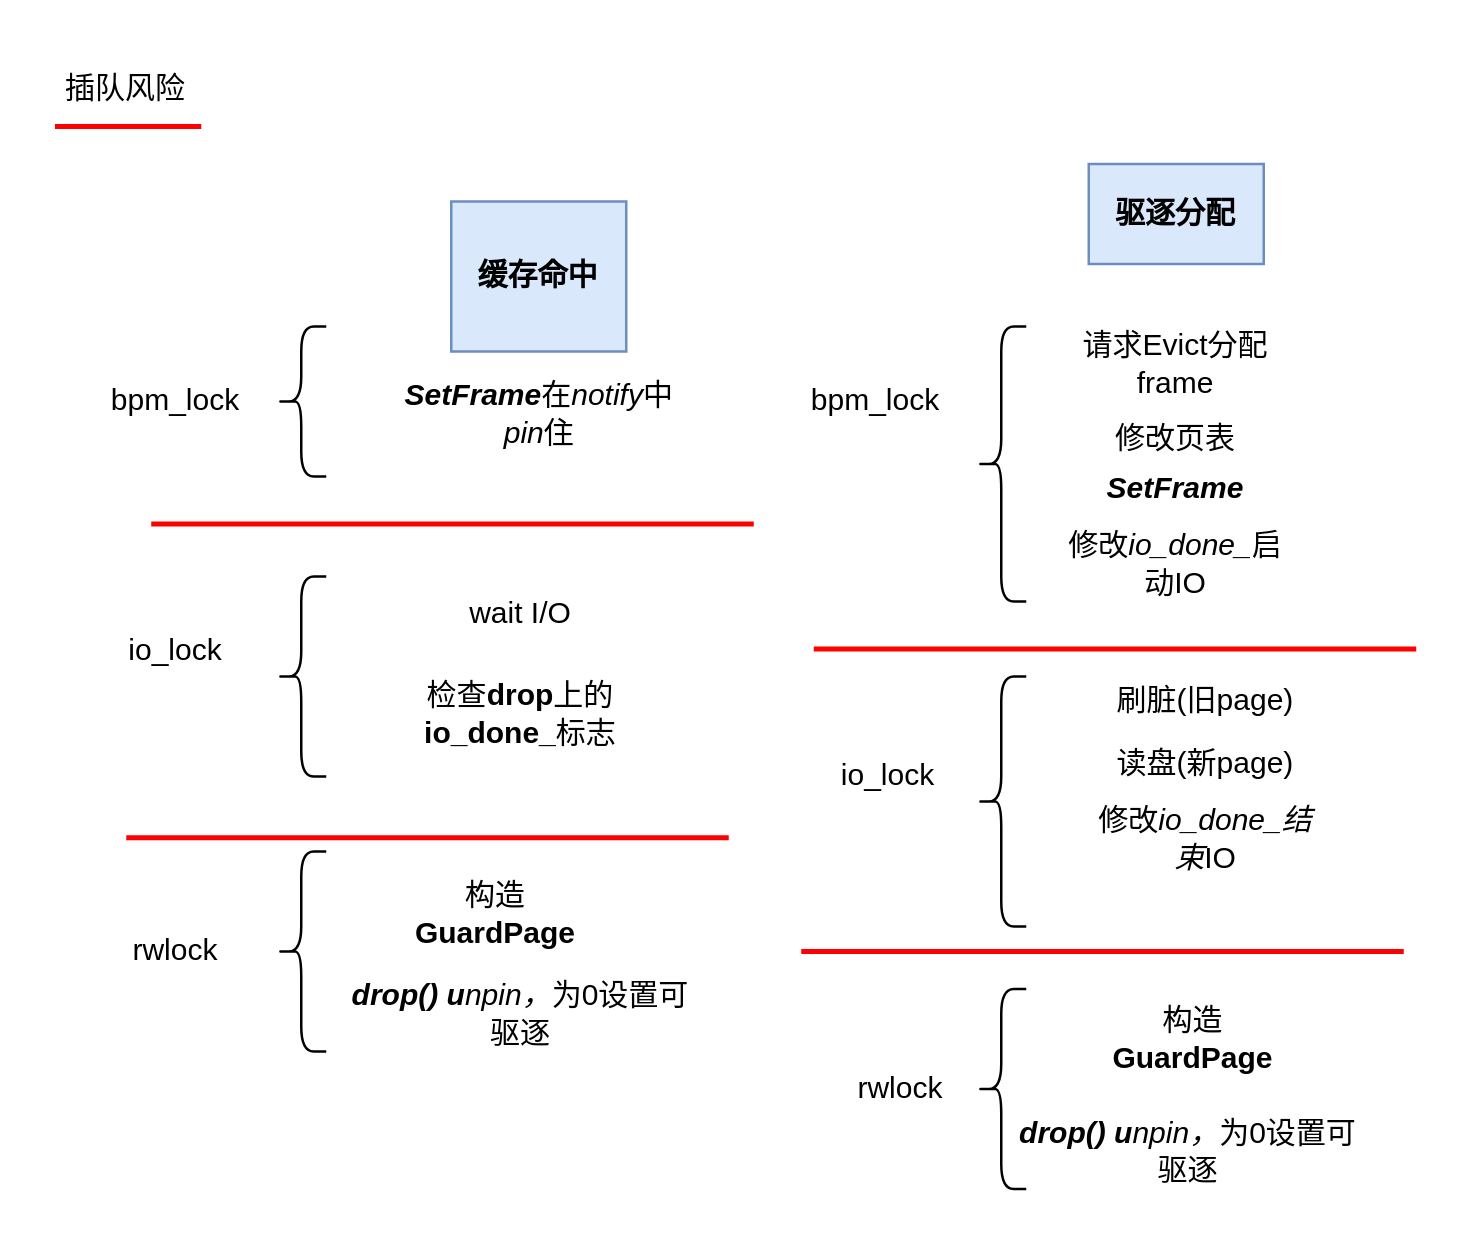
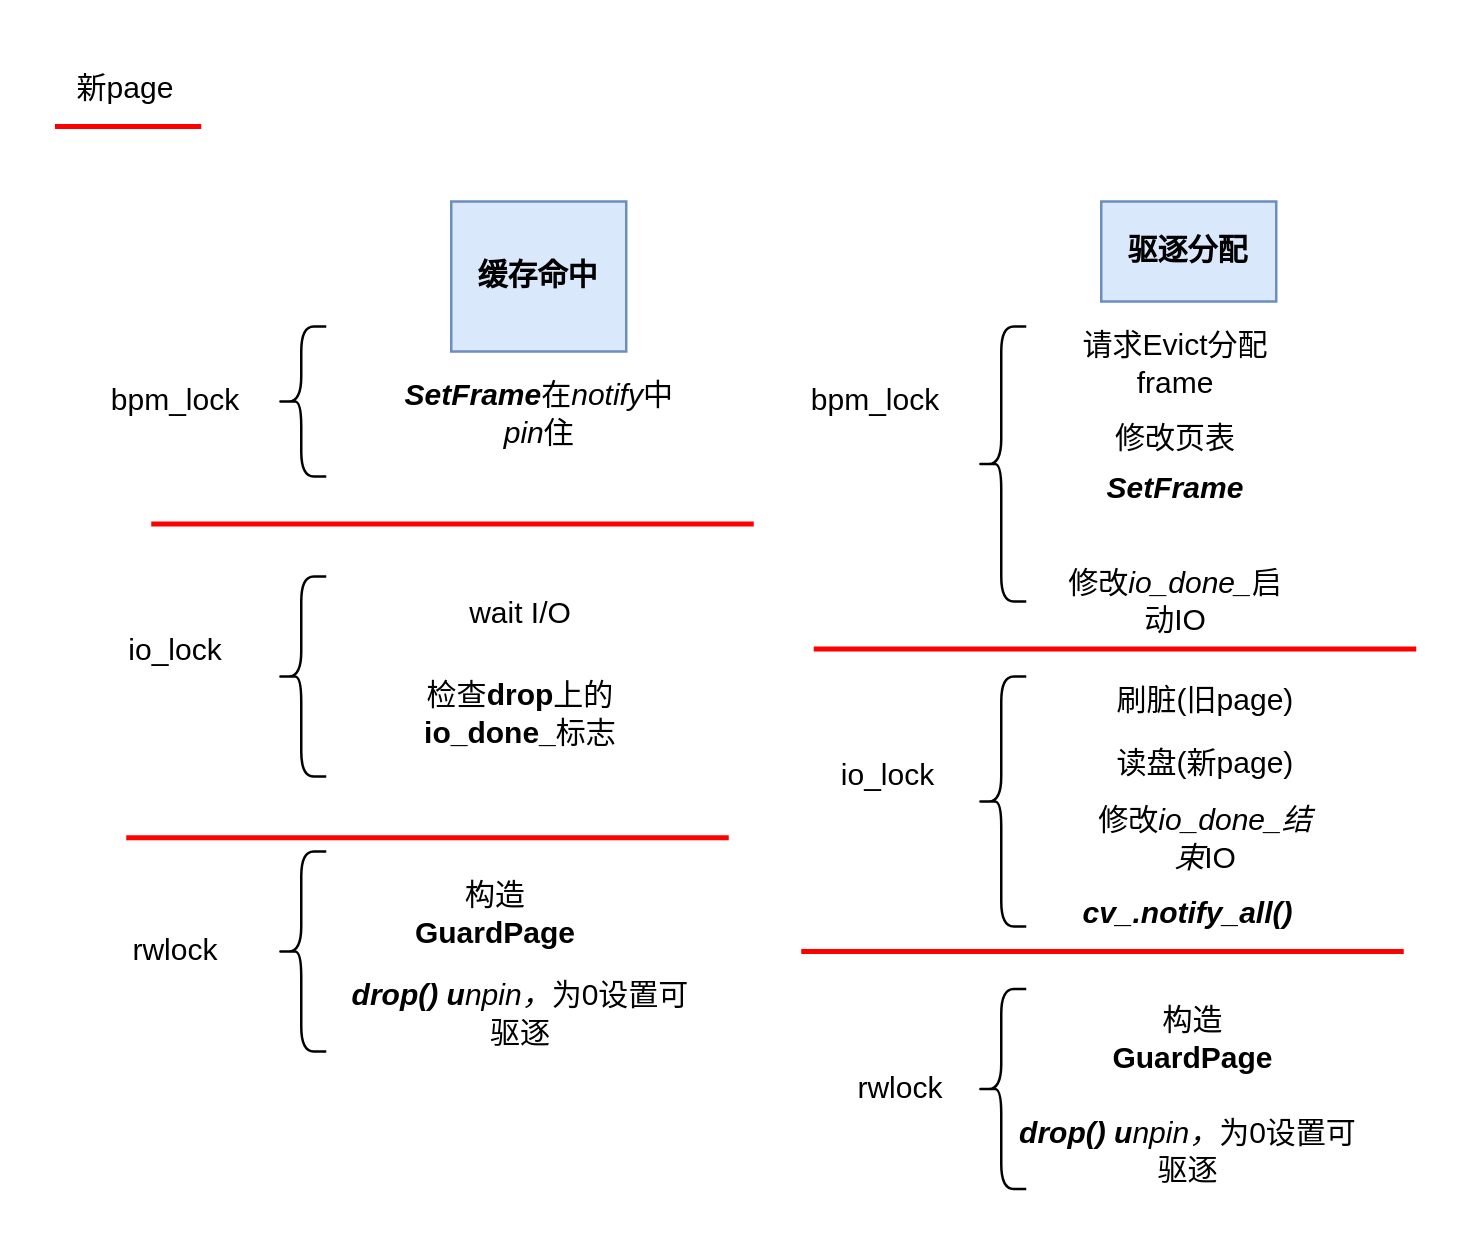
  <mxCell id="0" />
  <mxCell id="1" parent="0" />
  <mxCell id="2" value="&lt;b&gt;缓存命中&lt;/b&gt;" style="text;html=1;align=center;verticalAlign=middle;whiteSpace=wrap;rounded=0;fillColor=#dae8fc;strokeColor=#6c8ebf;" vertex="1" parent="1"><mxGeometry x="180" y="80" width="70" height="60" as="geometry" /></mxCell>
- <mxCell id="3" value="&lt;b&gt;驱逐分配&lt;/b&gt;" style="text;html=1;align=center;verticalAlign=middle;whiteSpace=wrap;rounded=0;fillColor=#dae8fc;strokeColor=#6c8ebf;" vertex="1" parent="1"><mxGeometry x="435" y="65" width="70" height="40" as="geometry" /></mxCell>
+ <mxCell id="3" value="&lt;b&gt;驱逐分配&lt;/b&gt;" style="text;html=1;align=center;verticalAlign=middle;whiteSpace=wrap;rounded=0;fillColor=#dae8fc;strokeColor=#6c8ebf;" vertex="1" parent="1"><mxGeometry x="440" y="80" width="70" height="40" as="geometry" /></mxCell>
  <mxCell id="4" value="" style="shape=curlyBracket;whiteSpace=wrap;html=1;rounded=1;labelPosition=left;verticalLabelPosition=middle;align=right;verticalAlign=middle;" vertex="1" parent="1"><mxGeometry x="110" y="130" width="20" height="60" as="geometry" /></mxCell>
  <mxCell id="5" value="&lt;i&gt;&lt;b&gt;SetFrame&lt;/b&gt;&lt;/i&gt;在&lt;i&gt;notify&lt;/i&gt;中&lt;i&gt;pin&lt;/i&gt;住" style="text;html=1;align=center;verticalAlign=middle;whiteSpace=wrap;rounded=0;" vertex="1" parent="1"><mxGeometry x="152.5" y="150" width="125" height="30" as="geometry" /></mxCell>
  <mxCell id="6" value="bpm_lock" style="text;html=1;align=center;verticalAlign=middle;whiteSpace=wrap;rounded=0;" vertex="1" parent="1"><mxGeometry x="40" y="145" width="60" height="30" as="geometry" /></mxCell>
  <mxCell id="7" value="" style="shape=curlyBracket;whiteSpace=wrap;html=1;rounded=1;labelPosition=left;verticalLabelPosition=middle;align=right;verticalAlign=middle;" vertex="1" parent="1"><mxGeometry x="110" y="230" width="20" height="80" as="geometry" /></mxCell>
  <mxCell id="8" value="io_lock" style="text;html=1;align=center;verticalAlign=middle;whiteSpace=wrap;rounded=0;" vertex="1" parent="1"><mxGeometry x="40" y="245" width="60" height="30" as="geometry" /></mxCell>
  <mxCell id="9" value="wait I/O" style="text;html=1;align=center;verticalAlign=middle;whiteSpace=wrap;rounded=0;" vertex="1" parent="1"><mxGeometry x="177.5" y="230" width="60" height="30" as="geometry" /></mxCell>
  <mxCell id="10" value="检查&lt;b&gt;drop&lt;/b&gt;上的&lt;b&gt;io_done_&lt;/b&gt;标志" style="text;html=1;align=center;verticalAlign=middle;whiteSpace=wrap;rounded=0;" vertex="1" parent="1"><mxGeometry x="152.5" y="260" width="110" height="50" as="geometry" /></mxCell>
  <mxCell id="11" value="" style="shape=curlyBracket;whiteSpace=wrap;html=1;rounded=1;labelPosition=left;verticalLabelPosition=middle;align=right;verticalAlign=middle;" vertex="1" parent="1"><mxGeometry x="110" y="340" width="20" height="80" as="geometry" /></mxCell>
  <mxCell id="12" value="rwlock" style="text;html=1;align=center;verticalAlign=middle;whiteSpace=wrap;rounded=0;" vertex="1" parent="1"><mxGeometry x="40" y="365" width="60" height="30" as="geometry" /></mxCell>
  <mxCell id="13" value="构造&lt;b&gt;GuardPage&lt;/b&gt;" style="text;html=1;align=center;verticalAlign=middle;whiteSpace=wrap;rounded=0;" vertex="1" parent="1"><mxGeometry x="157.5" y="350" width="80" height="30" as="geometry" /></mxCell>
  <mxCell id="14" value="&lt;i style=&quot;&quot;&gt;&lt;b&gt;drop() u&lt;/b&gt;npin，&lt;/i&gt;为0设置可驱逐" style="text;html=1;align=center;verticalAlign=middle;whiteSpace=wrap;rounded=0;" vertex="1" parent="1"><mxGeometry x="137.5" y="390" width="140" height="30" as="geometry" /></mxCell>
  <mxCell id="15" value="" style="shape=curlyBracket;whiteSpace=wrap;html=1;rounded=1;labelPosition=left;verticalLabelPosition=middle;align=right;verticalAlign=middle;" vertex="1" parent="1"><mxGeometry x="390" y="130" width="20" height="110" as="geometry" /></mxCell>
  <mxCell id="16" value="bpm_lock" style="text;html=1;align=center;verticalAlign=middle;whiteSpace=wrap;rounded=0;" vertex="1" parent="1"><mxGeometry x="320" y="145" width="60" height="30" as="geometry" /></mxCell>
  <mxCell id="17" value="" style="shape=curlyBracket;whiteSpace=wrap;html=1;rounded=1;labelPosition=left;verticalLabelPosition=middle;align=right;verticalAlign=middle;" vertex="1" parent="1"><mxGeometry x="390" y="270" width="20" height="100" as="geometry" /></mxCell>
  <mxCell id="18" value="io_lock" style="text;html=1;align=center;verticalAlign=middle;whiteSpace=wrap;rounded=0;" vertex="1" parent="1"><mxGeometry x="325" y="295" width="60" height="30" as="geometry" /></mxCell>
  <mxCell id="19" value="" style="shape=curlyBracket;whiteSpace=wrap;html=1;rounded=1;labelPosition=left;verticalLabelPosition=middle;align=right;verticalAlign=middle;" vertex="1" parent="1"><mxGeometry x="390" y="395" width="20" height="80" as="geometry" /></mxCell>
  <mxCell id="20" value="rwlock" style="text;html=1;align=center;verticalAlign=middle;whiteSpace=wrap;rounded=0;" vertex="1" parent="1"><mxGeometry x="330" y="420" width="60" height="30" as="geometry" /></mxCell>
  <mxCell id="21" value="请求Evict分配frame" style="text;html=1;align=center;verticalAlign=middle;whiteSpace=wrap;rounded=0;" vertex="1" parent="1"><mxGeometry x="430" y="130" width="80" height="30" as="geometry" /></mxCell>
  <mxCell id="22" value="修改页表" style="text;html=1;align=center;verticalAlign=middle;whiteSpace=wrap;rounded=0;" vertex="1" parent="1"><mxGeometry x="440" y="160" width="60" height="30" as="geometry" /></mxCell>
  <mxCell id="23" value="&lt;b&gt;&lt;i&gt;SetFrame&lt;/i&gt;&lt;/b&gt;" style="text;html=1;align=center;verticalAlign=middle;whiteSpace=wrap;rounded=0;" vertex="1" parent="1"><mxGeometry x="440" y="180" width="60" height="30" as="geometry" /></mxCell>
- <mxCell id="24" value="修改&lt;i&gt;io_done_&lt;/i&gt;启动IO" style="text;html=1;align=center;verticalAlign=middle;whiteSpace=wrap;rounded=0;" vertex="1" parent="1"><mxGeometry x="425" y="210" width="90" height="30" as="geometry" /></mxCell>
+ <mxCell id="24" value="修改&lt;i&gt;io_done_&lt;/i&gt;启动IO" style="text;html=1;align=center;verticalAlign=middle;whiteSpace=wrap;rounded=0;" vertex="1" parent="1"><mxGeometry x="425" y="225" width="90" height="30" as="geometry" /></mxCell>
  <mxCell id="25" value="刷脏(旧page)" style="text;html=1;align=center;verticalAlign=middle;whiteSpace=wrap;rounded=0;" vertex="1" parent="1"><mxGeometry x="437" y="265" width="90" height="30" as="geometry" /></mxCell>
  <mxCell id="26" value="读盘(新page)" style="text;html=1;align=center;verticalAlign=middle;whiteSpace=wrap;rounded=0;" vertex="1" parent="1"><mxGeometry x="442" y="290" width="80" height="30" as="geometry" /></mxCell>
  <mxCell id="27" value="修改&lt;i&gt;io_done_结束&lt;/i&gt;IO" style="text;html=1;align=center;verticalAlign=middle;whiteSpace=wrap;rounded=0;" vertex="1" parent="1"><mxGeometry x="437" y="320" width="90" height="30" as="geometry" /></mxCell>
+ <mxCell id="28" value="&lt;i&gt;&lt;b&gt;cv_.notify_all()&lt;/b&gt;&lt;/i&gt;" style="text;html=1;align=center;verticalAlign=middle;whiteSpace=wrap;rounded=0;" vertex="1" parent="1"><mxGeometry x="435" y="350" width="80" height="30" as="geometry" /></mxCell>
  <mxCell id="29" value="构造&lt;b&gt;GuardPage&lt;/b&gt;" style="text;html=1;align=center;verticalAlign=middle;whiteSpace=wrap;rounded=0;" vertex="1" parent="1"><mxGeometry x="437" y="400" width="80" height="30" as="geometry" /></mxCell>
  <mxCell id="30" value="&lt;i style=&quot;&quot;&gt;&lt;b&gt;drop() u&lt;/b&gt;npin，&lt;/i&gt;为0设置可驱逐" style="text;html=1;align=center;verticalAlign=middle;whiteSpace=wrap;rounded=0;" vertex="1" parent="1"><mxGeometry x="405" y="445" width="140" height="30" as="geometry" /></mxCell>
  <mxCell id="31" value="" style="endArrow=none;html=1;rounded=0;strokeWidth=2;strokeColor=#FF0000;" edge="1" parent="1"><mxGeometry width="50" height="50" relative="1" as="geometry"><mxPoint x="60" y="209" as="sourcePoint" /><mxPoint x="301" y="209" as="targetPoint" /></mxGeometry></mxCell>
  <mxCell id="32" value="" style="endArrow=none;html=1;rounded=0;strokeWidth=2;strokeColor=#FF0000;" edge="1" parent="1"><mxGeometry width="50" height="50" relative="1" as="geometry"><mxPoint x="50" y="334.5" as="sourcePoint" /><mxPoint x="291" y="334.5" as="targetPoint" /></mxGeometry></mxCell>
  <mxCell id="33" value="" style="endArrow=none;html=1;rounded=0;strokeWidth=2;strokeColor=#FF0000;" edge="1" parent="1"><mxGeometry width="50" height="50" relative="1" as="geometry"><mxPoint x="325" y="259" as="sourcePoint" /><mxPoint x="566" y="259" as="targetPoint" /></mxGeometry></mxCell>
  <mxCell id="34" value="" style="endArrow=none;html=1;rounded=0;strokeWidth=2;strokeColor=#FF0000;" edge="1" parent="1"><mxGeometry width="50" height="50" relative="1" as="geometry"><mxPoint x="320" y="380" as="sourcePoint" /><mxPoint x="561" y="380" as="targetPoint" /></mxGeometry></mxCell>
  <mxCell id="35" value="" style="endArrow=none;html=1;rounded=0;strokeWidth=2;strokeColor=#FF0000;" edge="1" parent="1"><mxGeometry width="50" height="50" relative="1" as="geometry"><mxPoint x="21.5" y="50" as="sourcePoint" /><mxPoint x="80" y="50" as="targetPoint" /></mxGeometry></mxCell>
- <mxCell id="36" value="插队风险" style="text;html=1;align=center;verticalAlign=middle;whiteSpace=wrap;rounded=0;" vertex="1" parent="1"><mxGeometry x="20" y="20" width="60" height="30" as="geometry" /></mxCell>
+ <mxCell id="36" value="新page" style="text;html=1;align=center;verticalAlign=middle;whiteSpace=wrap;rounded=0;" vertex="1" parent="1"><mxGeometry x="20" y="20" width="60" height="30" as="geometry" /></mxCell>
